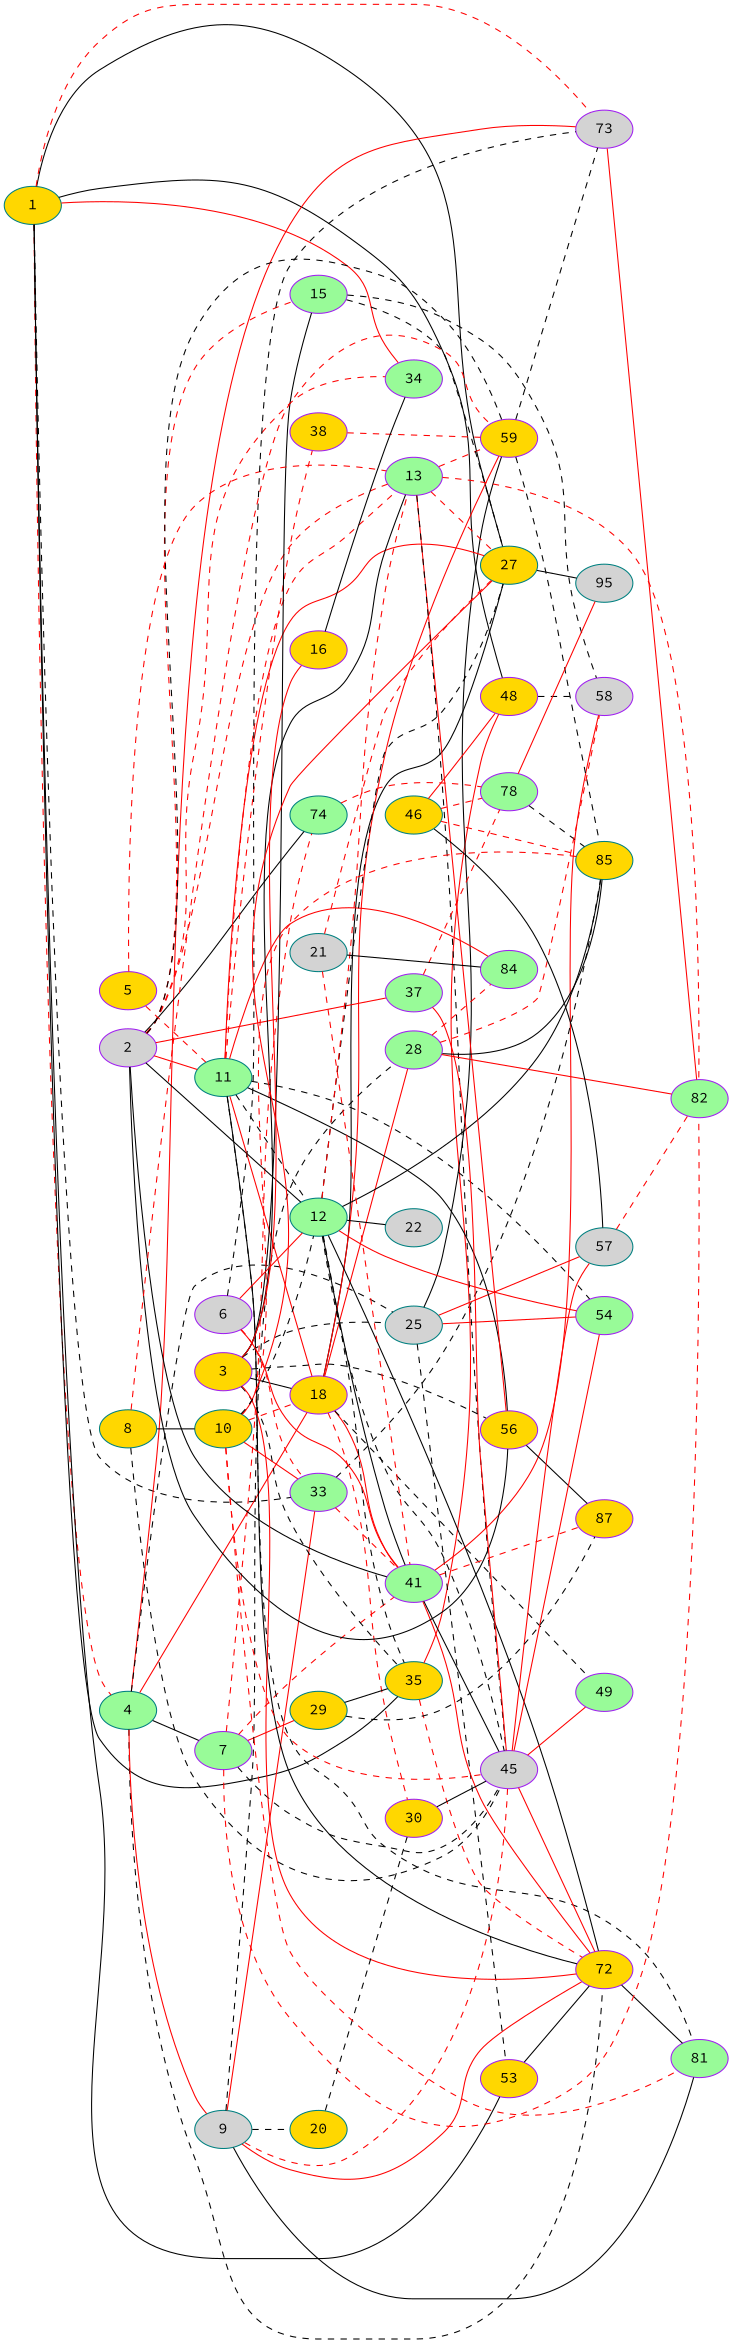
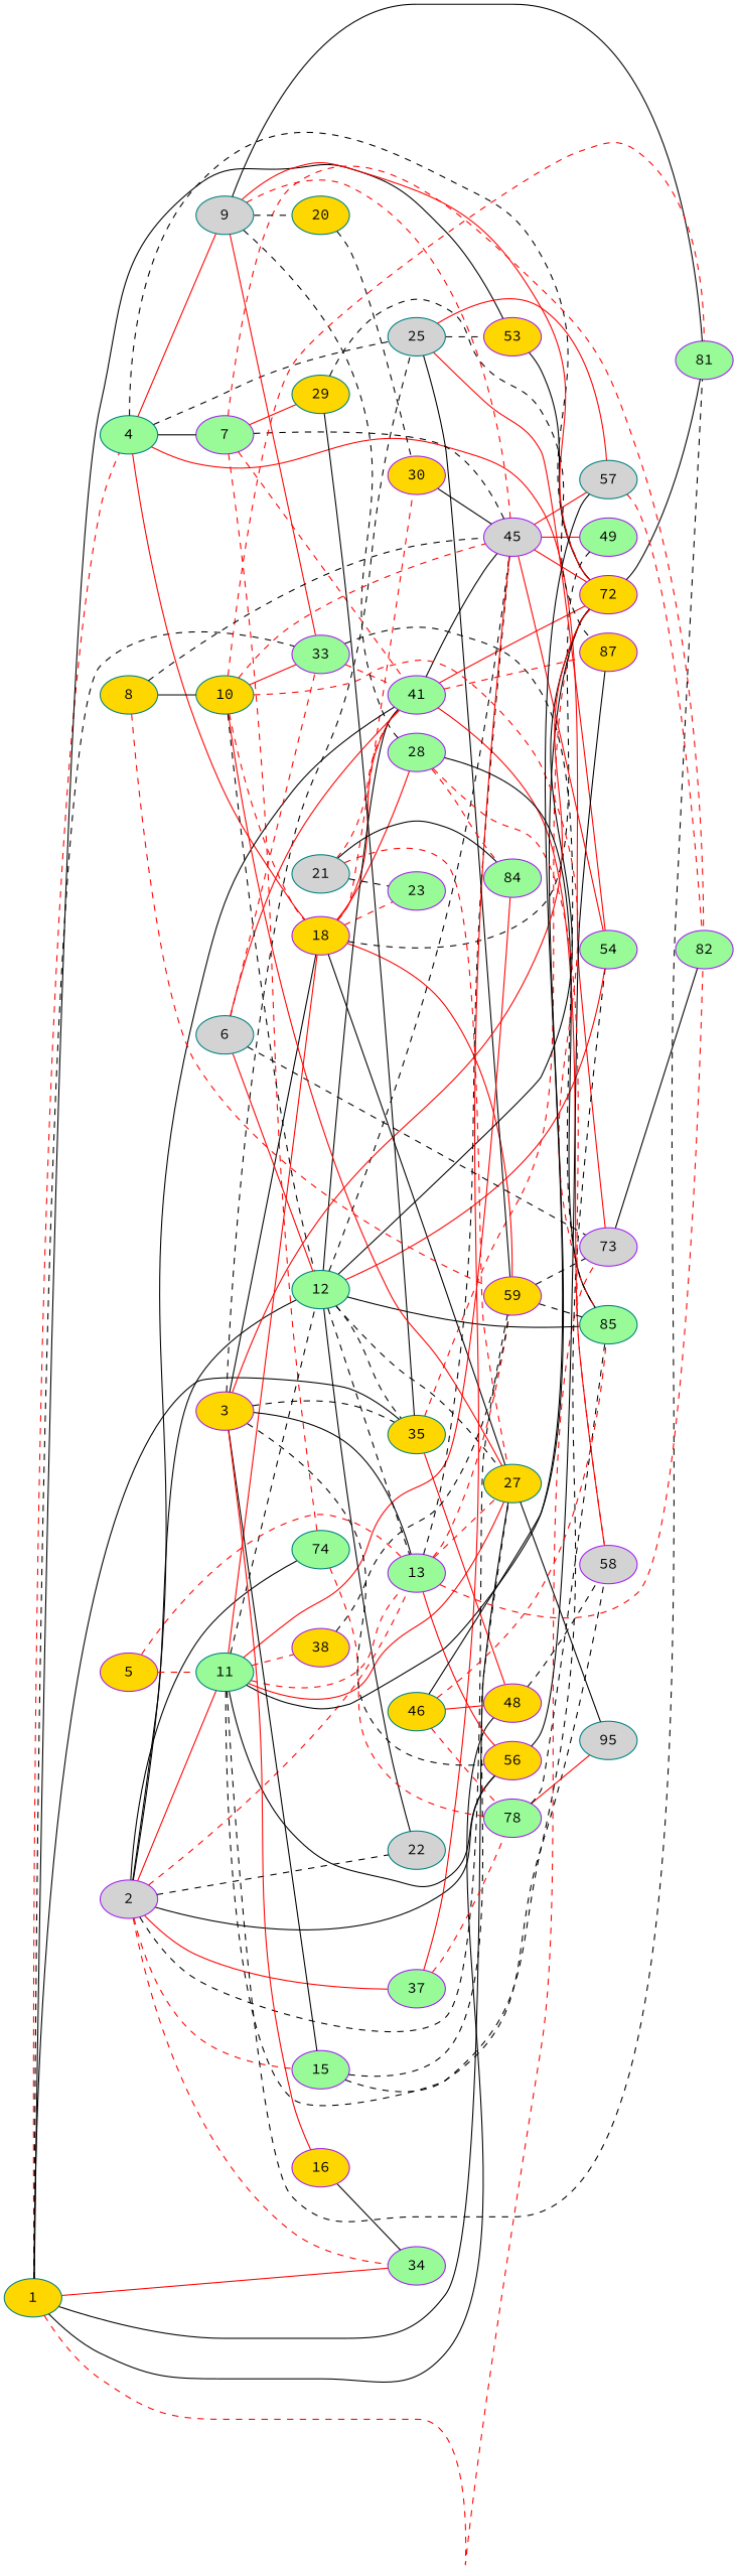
  graph {
    fontname="Source Code Pro"
    rankdir=LR
    node [color=purple fillcolor=gold fontname="Source Code Pro" style=filled]
    edge [color=red fontname="Source Code Pro" style=dashed]
    1 [color=teal super="+17"]
    4 [color=teal fillcolor=palegreen super="+77"]
    27 [color=teal super="+32+76+52"]
    33 [fillcolor=palegreen super="+88+69"]
    34 [fillcolor=palegreen]
    35 [color=teal super="+93+99"]
    48
    53
    73 [fillcolor=lightgrey]
    18 [super="+92+43"]
    25 [color=teal fillcolor=lightgrey super="+94"]
    72 [super="+75"]
    7 [fillcolor=palegreen super="+60+70"]
    9 [color=teal fillcolor=lightgrey super="+39+14"]
    95 [color=teal fillcolor=lightgrey]
    41 [fillcolor=palegreen super="+42"]
-   85 [color=teal super="+96"]
+   85 [color=teal fillcolor=palegreen super="+96"]
    58 [fillcolor=lightgrey]
    82 [fillcolor=palegreen]
    2 [fillcolor=lightgrey super="+68+31+51"]
    11 [color=teal fillcolor=palegreen super="+24+44"]
    12 [color=teal fillcolor=palegreen super="+83+90"]
    13 [fillcolor=palegreen super="+80+36"]
    15 [fillcolor=palegreen super="+67+19"]
    22 [color=teal fillcolor=lightgrey]
    37 [fillcolor=palegreen]
    56
    59 [super="+71"]
    74 [color=teal fillcolor=palegreen]
    81 [fillcolor=palegreen]
    38
    54 [fillcolor=palegreen]
    84 [fillcolor=palegreen]
    45 [fillcolor=lightgrey super="+64+63"]
    78 [fillcolor=palegreen super="+86"]
    87
    3 [super="+55"]
    16
    28 [fillcolor=palegreen super="+89"]
+   23 [fillcolor=palegreen]
    30
    49 [fillcolor=palegreen]
    57 [color=teal fillcolor=lightgrey super="+102"]
    29 [color=teal]
    20 [color=teal]
    5
-   6 [fillcolor=lightgrey super="+66"]
+   6 [color=teal fillcolor=lightgrey super="+66"]
    10 [color=teal super="+50"]
    8 [color=teal]
    21 [color=teal fillcolor=lightgrey super="+65"]
    46 [color=teal super="+47"]
    1 -- 4
    1 -- 27 [color=black style=solid]
    1 -- 33 [color=black]
    1 -- 34 [style=solid]
    1 -- 35 [color=black style=solid]
    1 -- 48 [color=black style=solid weight=2]
    1 -- 53 [color=black style=solid]
    1 -- 73
    4 -- 73 [style=solid]
    4 -- 18 [style=solid]
    4 -- 25 [color=black]
    4 -- 72 [color=black]
    4 -- 7 [color=black style=solid]
    4 -- 9 [style=solid]
    27 -- 95 [color=black style=solid]
    33 -- 41
    33 -- 85 [color=black]
    35 -- 48 [style=solid]
    35 -- 72
    48 -- 58 [color=black]
    53 -- 72 [color=black style=solid]
-   73 -- 82 [style=solid]
+   73 -- 82 [color=black style=solid]
    18 -- 27 [color=black style=solid]
    18 -- 41 [style=solid]
    18 -- 59 [style=solid]
    18 -- 28 [style=solid]
+   18 -- 23
    18 -- 30
    18 -- 49 [color=black]
    25 -- 53 [color=black]
    25 -- 59 [color=black style=solid]
    25 -- 54 [style=solid]
    25 -- 57 [style=solid]
    72 -- 81 [color=black style=solid]
    7 -- 41
    7 -- 82
    7 -- 74
    7 -- 45 [color=black]
    7 -- 29 [style=solid]
    9 -- 33 [style=solid]
    9 -- 72 [style=solid]
    9 -- 81 [color=black style=solid]
    9 -- 45
    9 -- 28 [color=black]
    9 -- 20 [color=black]
    41 -- 72 [style=solid]
    41 -- 58 [style=solid]
    41 -- 45 [color=black style=solid weight=2]
    41 -- 87
    2 -- 34
    2 -- 41 [color=black style=solid]
    2 -- 11 [style=solid]
    2 -- 12 [color=black style=solid]
    2 -- 13
    2 -- 15
+   2 -- 22 [color=black]
    2 -- 37 [style=solid]
    2 -- 56 [color=black style=solid]
    2 -- 59 [color=black]
    2 -- 74 [color=black style=solid]
    11 -- 27 [style=solid]
    11 -- 18 [style=solid weight=2]
    11 -- 72 [color=black style=solid]
    11 -- 12 [color=black weight=2]
    11 -- 13
    11 -- 56 [color=black style=solid]
    11 -- 81 [color=black]
    11 -- 38
    11 -- 54 [color=black]
    11 -- 84 [style=solid]
    12 -- 27 [color=black]
    12 -- 35 [color=black]
    12 -- 72 [color=black style=solid]
    12 -- 41 [color=black style=solid]
    12 -- 85 [color=black style=solid]
-   12 -- 13
+   12 -- 13 [color=black]
    12 -- 22 [color=black style=solid weight=2]
    12 -- 54 [style=solid]
    12 -- 45 [color=black]
    13 -- 27
    13 -- 82
    13 -- 56 [style=solid]
    13 -- 59
    13 -- 45 [color=black]
    15 -- 27 [color=black]
    15 -- 58 [color=black weight=2]
    37 -- 45 [style=solid]
    37 -- 78
    56 -- 87 [color=black style=solid]
    59 -- 73 [color=black]
    59 -- 85 [color=black]
    74 -- 78
-   38 -- 59
+   38 -- 59 [color=black]
    45 -- 72 [style=solid]
    45 -- 54 [style=solid]
    45 -- 49 [style=solid]
    45 -- 57 [style=solid]
    78 -- 95 [style=solid]
    78 -- 85 [color=black weight=2]
    3 -- 35 [color=black]
    3 -- 18 [color=black style=solid]
    3 -- 25 [color=black]
    3 -- 72 [style=solid]
    3 -- 13 [color=black style=solid]
    3 -- 15 [color=black style=solid weight=2]
    3 -- 56 [color=black]
    3 -- 16 [style=solid]
    16 -- 34 [color=black style=solid]
    28 -- 85 [color=black style=solid]
    28 -- 58
-   28 -- 82 [style=solid]
    28 -- 84
    30 -- 45 [color=black style=solid]
    57 -- 82
    29 -- 35 [color=black style=solid weight=2]
    29 -- 87 [color=black]
    20 -- 30 [color=black]
    5 -- 11 [weight=3]
    5 -- 13
    6 -- 33
    6 -- 73 [color=black]
    6 -- 41 [style=solid]
    6 -- 12 [style=solid]
    10 -- 27 [style=solid]
    10 -- 33 [style=solid]
    10 -- 18
    10 -- 85
    10 -- 12 [color=black]
    10 -- 81
    10 -- 45
    8 -- 59
    8 -- 45 [color=black]
    8 -- 10 [color=black style=solid]
    21 -- 27
    21 -- 41
    21 -- 84 [color=black style=solid]
+   21 -- 23 [color=black]
    46 -- 48 [style=solid]
    46 -- 85
    46 -- 78
    46 -- 57 [color=black style=solid]
  }
